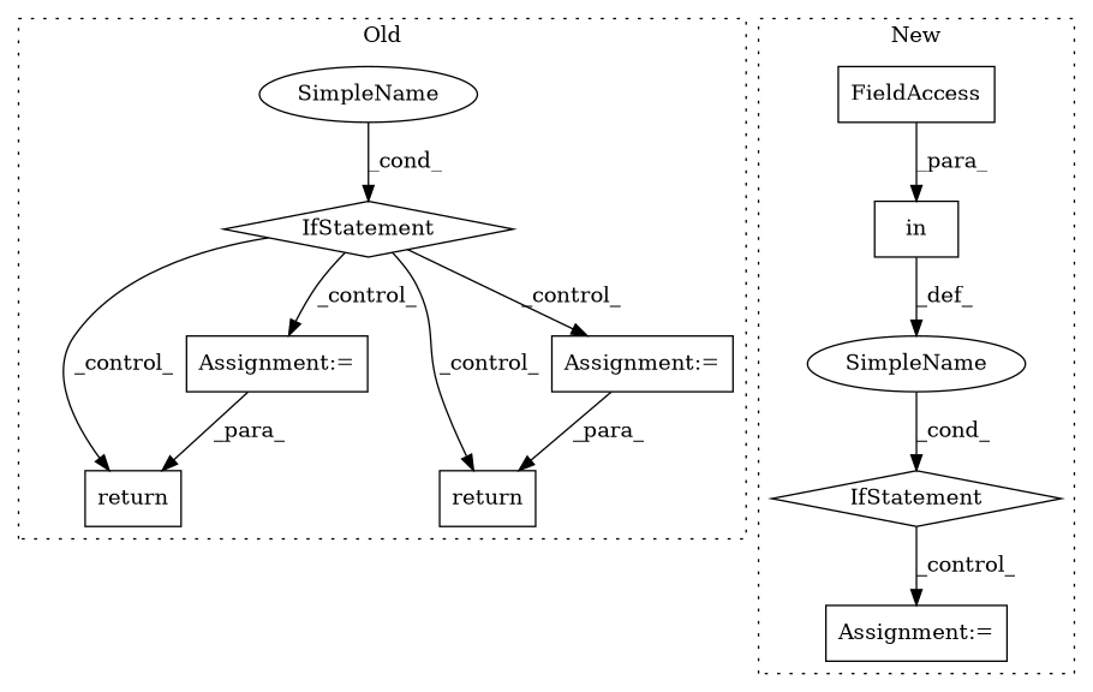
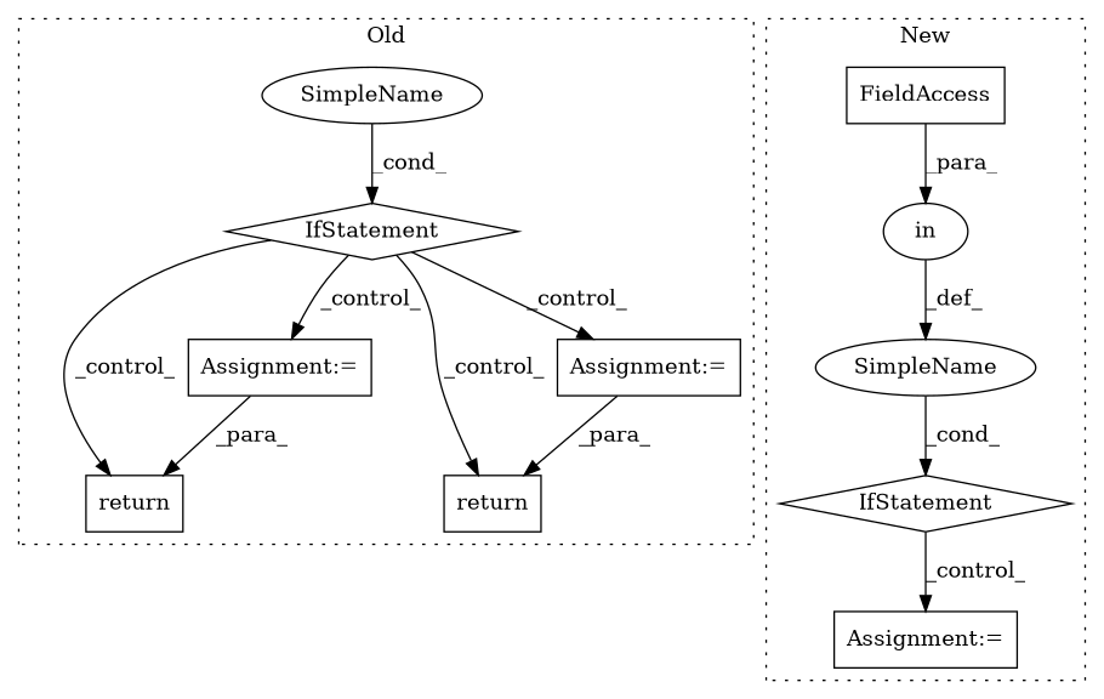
  digraph {
    node [a=7 l=1 shape=box]
    n1 [a=41 l=7 label=return s=4523]
    n2 [a=25 l="8,2" label=IfStatement s="4388,4412" shape=diamond]
    n3 [a=42 label=SimpleName shape=ellipse l=""]
    n4 [a=41 l=7 label=return s=5000]
    n5 [label="Assignment:=" s=4939]
    n6 [label="Assignment:=" s=4465]
-   n7 [a=105 l=20 label=in s=4308]
+   n7 [a=105 l=20 label=in s=4308 shape=ellipse]
    n8 [a=25 l="8,2" label=IfStatement s="4300,4328" shape=diamond]
    n9 [label="Assignment:=" s=4339]
    n10 [a=42 label=SimpleName shape=ellipse l=""]
    n11 [a=22 l=4 label=FieldAccess s=4308]
    subgraph cluster_1 {
      label=Old
      style=dotted
      n1
      n2
      n3
      n4
      n5
      n6
    }
    subgraph cluster_2 {
      label=New
      style=dotted
      n7
      n8
      n9
      n10
      n11
    }
    n2 -> n1 [label=_control_]
    n2 -> n4 [label=_control_]
    n2 -> n5 [label=_control_]
    n2 -> n6 [label=_control_]
    n3 -> n2 [label=_cond_]
    n5 -> n4 [label=_para_]
    n6 -> n1 [label=_para_]
    n7 -> n10 [label=_def_]
    n8 -> n9 [label=_control_]
    n10 -> n8 [label=_cond_]
    n11 -> n7 [label=_para_]
  }
